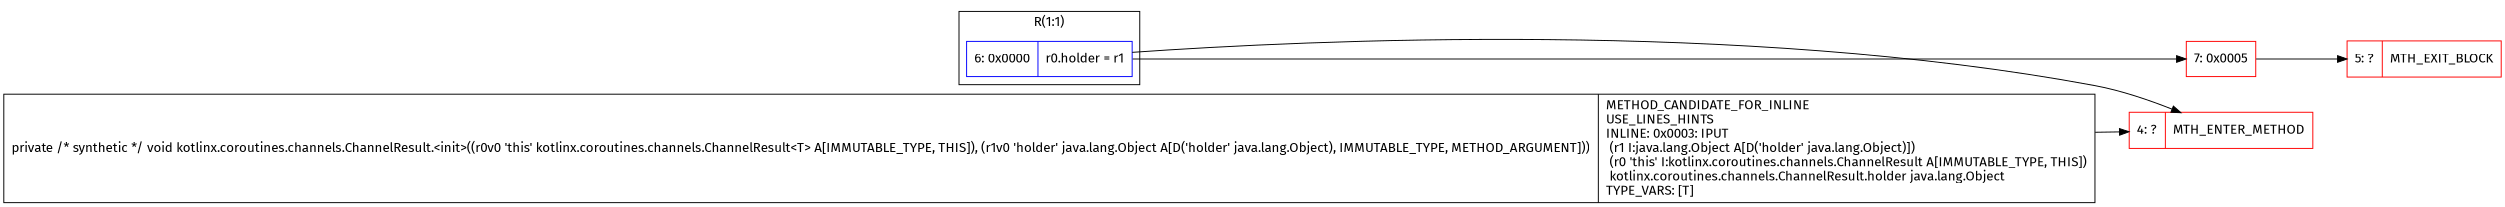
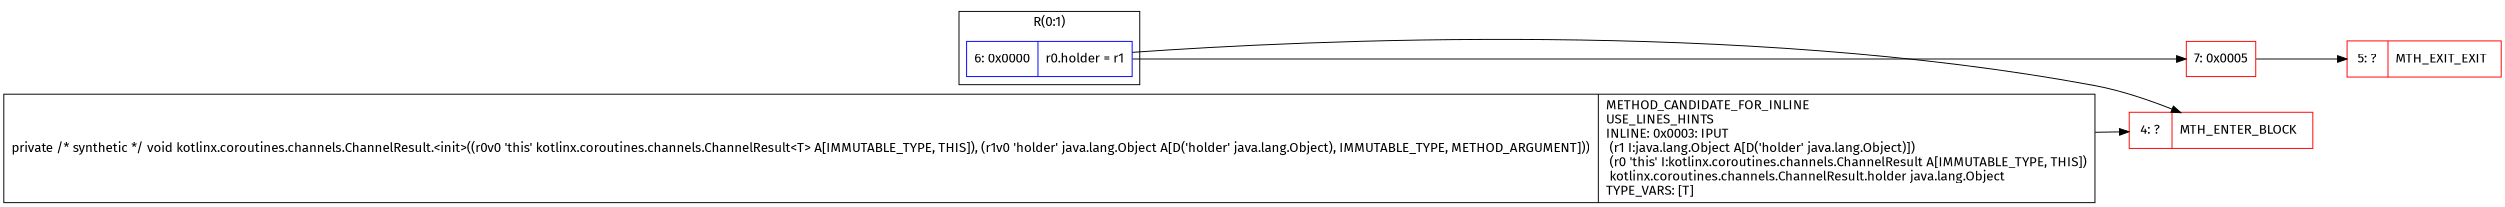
  digraph {
    fontname="Fira Sans"
    rankdir=LR
    node [color=red fontname="Fira Sans" shape=record]
    edge [fontname="Fira Sans"]
    n1 [color=blue label="{6\:\ 0x0000|r0.holder = r1\l}"]
    n2 [label="{7\:\ 0x0005}"]
-   n3 [label="{4\:\ ?|MTH_ENTER_METHOD\l}"]
-   n4 [label="{5\:\ ?|MTH_EXIT_BLOCK\l}"]
+   n3 [label="{4\:\ ?|MTH_ENTER_BLOCK\l}"]
+   n4 [label="{5\:\ ?|MTH_EXIT_EXIT\l}"]
    n5 [label="{private \/* synthetic *\/ void kotlinx.coroutines.channels.ChannelResult.\<init\>((r0v0 'this' kotlinx.coroutines.channels.ChannelResult\<T\> A[IMMUTABLE_TYPE, THIS]), (r1v0 'holder' java.lang.Object A[D('holder' java.lang.Object), IMMUTABLE_TYPE, METHOD_ARGUMENT]))  | METHOD_CANDIDATE_FOR_INLINE\lUSE_LINES_HINTS\lINLINE: 0x0003: IPUT  \l  (r1 I:java.lang.Object A[D('holder' java.lang.Object)])\l  (r0 'this' I:kotlinx.coroutines.channels.ChannelResult A[IMMUTABLE_TYPE, THIS])\l kotlinx.coroutines.channels.ChannelResult.holder java.lang.Object\lTYPE_VARS: [T]\l}" color=""]
    subgraph cluster_1 {
-     label="R(1:1)"
+     label="R(0:1)"
      n1
    }
    n1 -> n2
    n1 -> n3
    n2 -> n4
    n5 -> n3
  }
